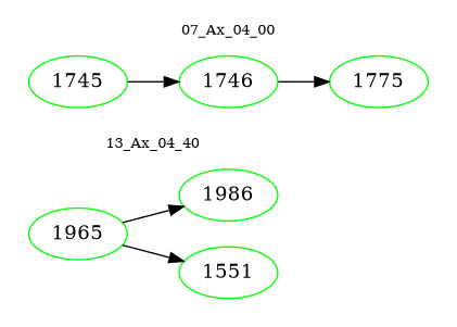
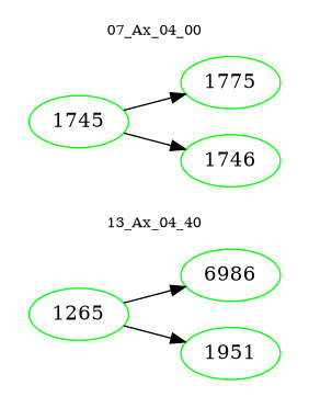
  digraph {
    rankdir=LR
    node [color=green]
    edge [color=black]
-   n1 [label=1965]
-   n2 [label=1551]
-   n3 [label=1986]
+   n1 [label=1265]
+   n2 [label=1951]
+   n3 [label=6986]
    n4 [label=1745]
    n5 [label=1746]
    n6 [label=1775]
    subgraph cluster_1 {
      color=white
      fontsize=10
      label="13_Ax_04_40"
      n1
      n2
      n3
    }
    subgraph cluster_2 {
      color=white
      fontsize=10
      label="07_Ax_04_00"
      n4
      n5
      n6
    }
    n1 -> n2
    n1 -> n3
    n4 -> n5
-   n5 -> n6
+   n4 -> n6
  }
